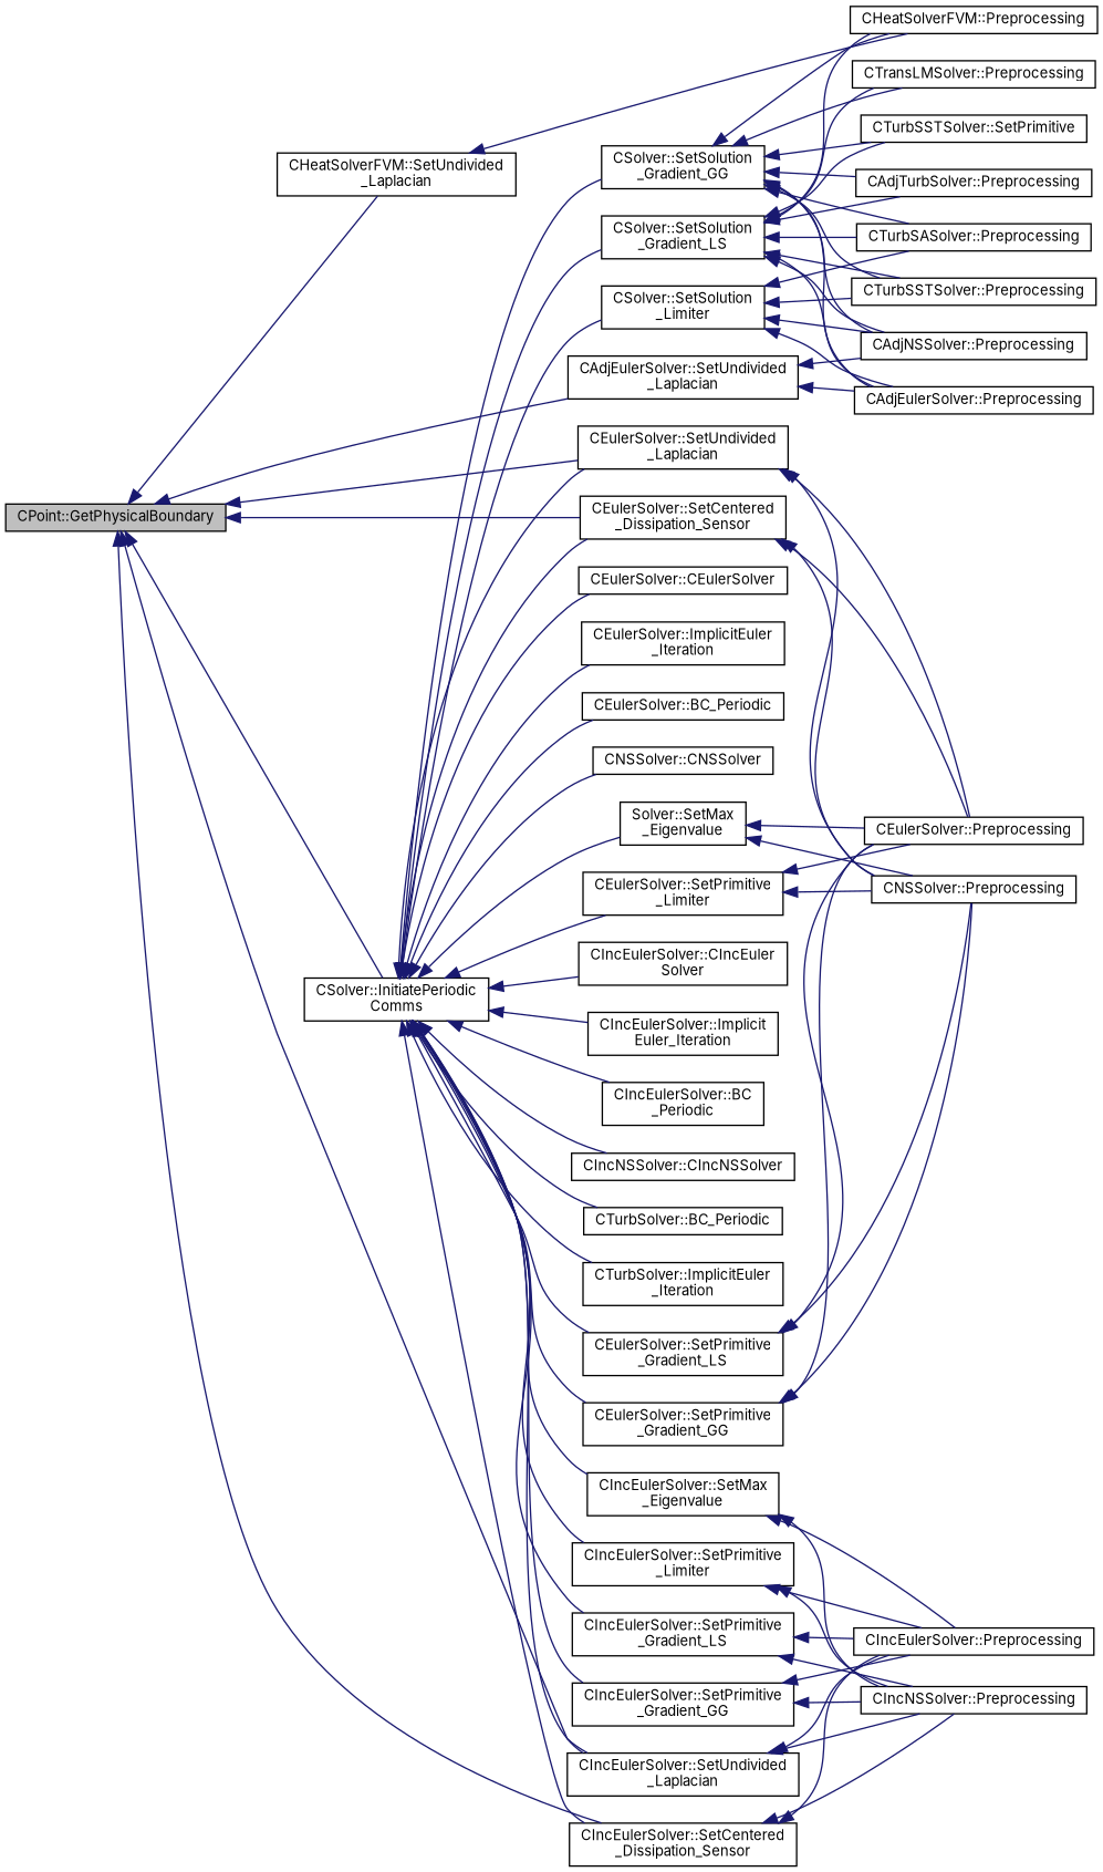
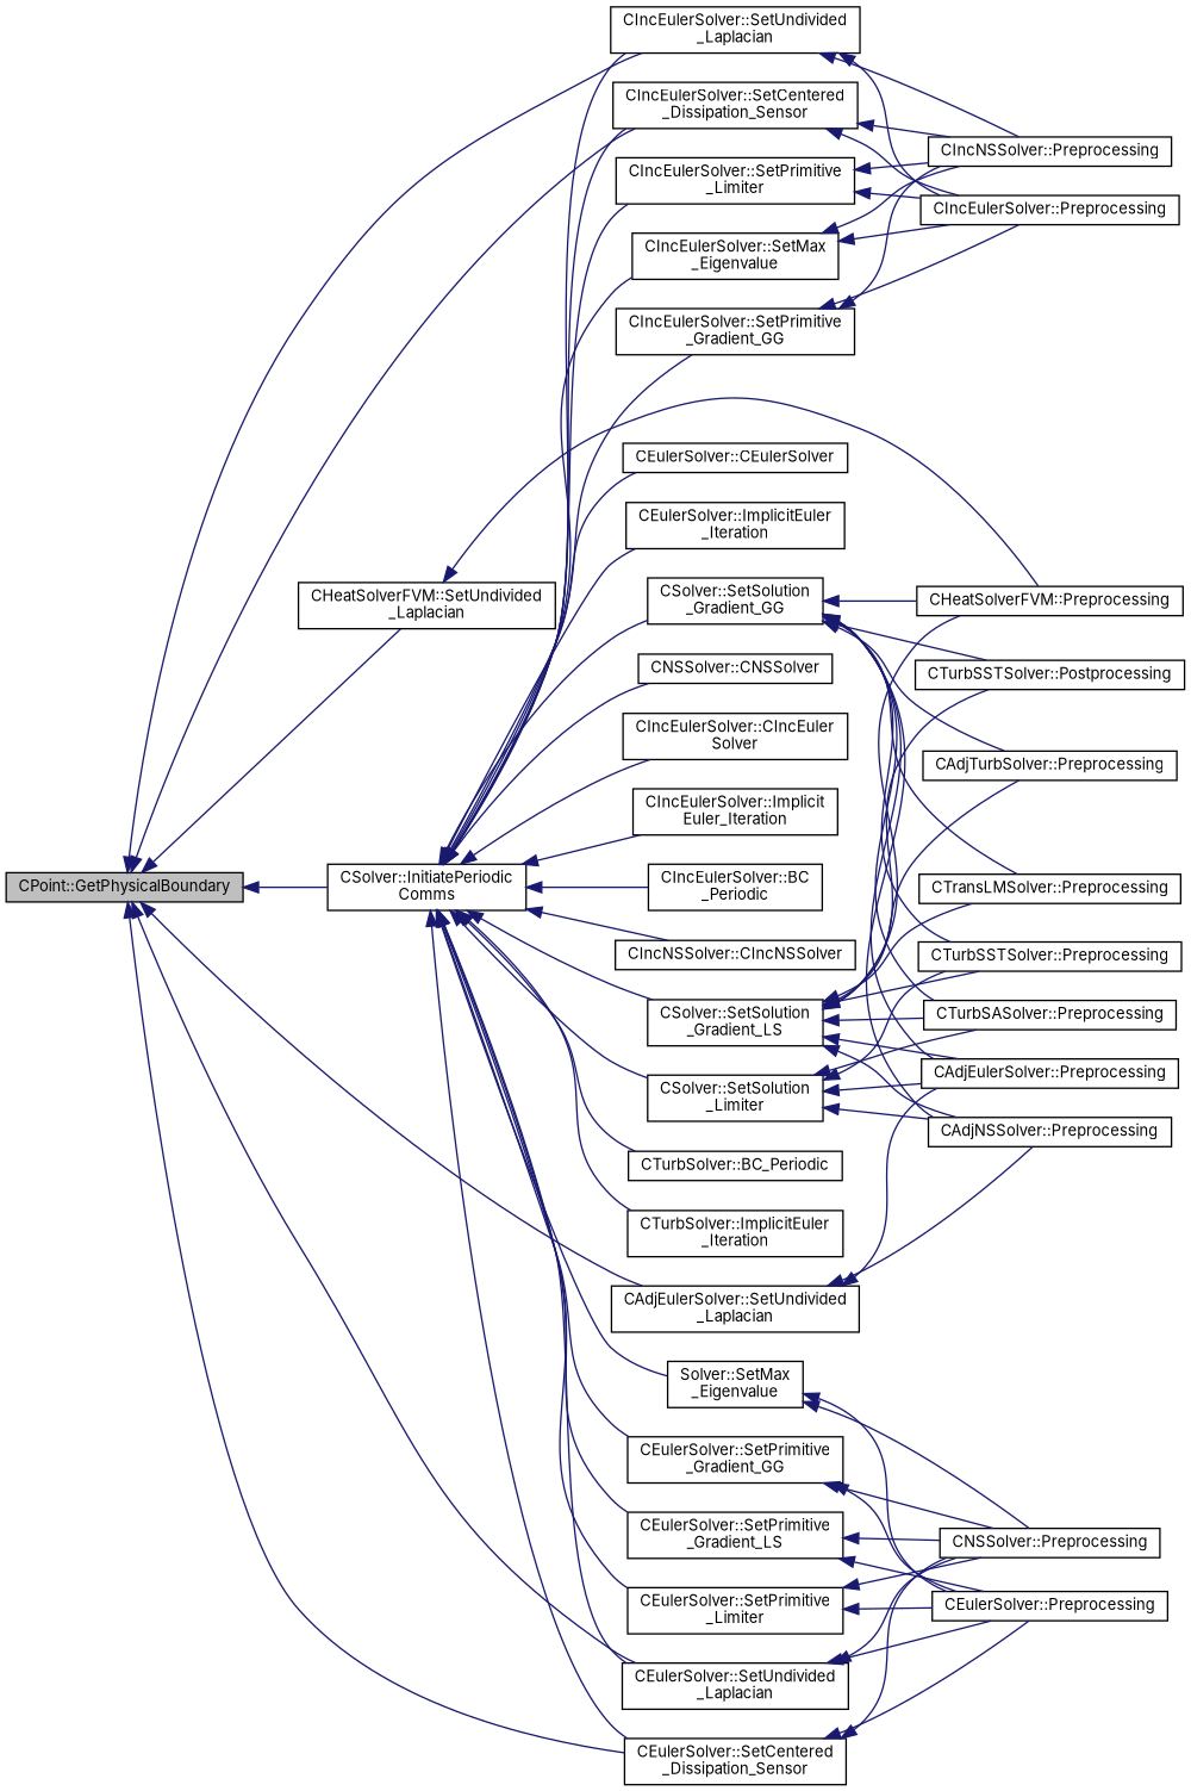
  digraph {
    fontname=Inter
    rankdir=LR
    node [color=black fillcolor=white fontname=Inter fontsize=10 shape=record style=filled]
    edge [color=midnightblue dir=back fontname=Inter fontsize=10 labelfontname=Helvetica labelfontsize=10 style=solid]
    n1 [fillcolor=grey75 fontcolor=black height=0.2 label="CPoint::GetPhysicalBoundary" width=0.4]
    n2 [height=0.2 label="CAdjEulerSolver::SetUndivided\l_Laplacian" width=0.4]
    n3 [height=0.2 label="CHeatSolverFVM::SetUndivided\l_Laplacian" width=0.4]
    n4 [height=0.2 label="CEulerSolver::SetUndivided\l_Laplacian" width=0.4]
    n5 [height=0.2 label="CEulerSolver::SetCentered\l_Dissipation_Sensor" width=0.4]
    n6 [height=0.2 label="CIncEulerSolver::SetUndivided\l_Laplacian" width=0.4]
    n7 [height=0.2 label="CIncEulerSolver::SetCentered\l_Dissipation_Sensor" width=0.4]
    n8 [height=0.2 label="CSolver::InitiatePeriodic\lComms" width=0.4]
    n9 [height=0.2 label="CAdjEulerSolver::Preprocessing" width=0.4]
    n10 [height=0.2 label="CAdjNSSolver::Preprocessing" width=0.4]
    n11 [height=0.2 label="CHeatSolverFVM::Preprocessing" width=0.4]
    n12 [height=0.2 label="CEulerSolver::Preprocessing" width=0.4]
    n13 [height=0.2 label="CNSSolver::Preprocessing" width=0.4]
    n14 [height=0.2 label="CIncEulerSolver::Preprocessing" width=0.4]
    n15 [height=0.2 label="CIncNSSolver::Preprocessing" width=0.4]
    n16 [height=0.2 label="CEulerSolver::CEulerSolver" width=0.4]
    n17 [height=0.2 label="Solver::SetMax\l_Eigenvalue" width=0.4]
    n18 [height=0.2 label="CEulerSolver::ImplicitEuler\l_Iteration" width=0.4]
    n19 [height=0.2 label="CEulerSolver::SetPrimitive\l_Gradient_GG" width=0.4]
    n20 [height=0.2 label="CEulerSolver::SetPrimitive\l_Gradient_LS" width=0.4]
    n21 [height=0.2 label="CEulerSolver::SetPrimitive\l_Limiter" width=0.4]
-   n22 [height=0.2 label="CEulerSolver::BC_Periodic" width=0.4]
    n23 [height=0.2 label="CNSSolver::CNSSolver" width=0.4]
    n24 [height=0.2 label="CIncEulerSolver::CIncEuler\lSolver" width=0.4]
    n25 [height=0.2 label="CIncEulerSolver::SetMax\l_Eigenvalue" width=0.4]
    n26 [height=0.2 label="CIncEulerSolver::Implicit\lEuler_Iteration" width=0.4]
    n27 [height=0.2 label="CIncEulerSolver::SetPrimitive\l_Gradient_GG" width=0.4]
-   n28 [height=0.2 label="CIncEulerSolver::SetPrimitive\l_Gradient_LS" width=0.4]
    n29 [height=0.2 label="CIncEulerSolver::SetPrimitive\l_Limiter" width=0.4]
    n30 [height=0.2 label="CIncEulerSolver::BC\l_Periodic" width=0.4]
    n31 [height=0.2 label="CIncNSSolver::CIncNSSolver" width=0.4]
    n32 [height=0.2 label="CTurbSolver::BC_Periodic" width=0.4]
    n33 [height=0.2 label="CTurbSolver::ImplicitEuler\l_Iteration" width=0.4]
    n34 [height=0.2 label="CSolver::SetSolution\l_Gradient_GG" width=0.4]
    n35 [height=0.2 label="CSolver::SetSolution\l_Gradient_LS" width=0.4]
    n36 [height=0.2 label="CSolver::SetSolution\l_Limiter" width=0.4]
    n37 [height=0.2 label="CAdjTurbSolver::Preprocessing" width=0.4]
    n38 [height=0.2 label="CTransLMSolver::Preprocessing" width=0.4]
    n39 [height=0.2 label="CTurbSASolver::Preprocessing" width=0.4]
    n40 [height=0.2 label="CTurbSSTSolver::Preprocessing" width=0.4]
-   n41 [height=0.2 label="CTurbSSTSolver::SetPrimitive" width=0.4]
+   n41 [height=0.2 label="CTurbSSTSolver::Postprocessing" width=0.4]
    n1 -> n2
    n1 -> n3
    n1 -> n4
    n1 -> n5
    n1 -> n6
    n1 -> n7
    n1 -> n8
    n2 -> n9
    n2 -> n10
    n3 -> n11
    n4 -> n12
    n4 -> n13
    n5 -> n12
    n5 -> n13
    n6 -> n14
    n6 -> n15
    n7 -> n14
    n7 -> n15
    n8 -> n4
    n8 -> n5
    n8 -> n6
    n8 -> n7
    n8 -> n16
    n8 -> n17
    n8 -> n18
    n8 -> n19
    n8 -> n20
    n8 -> n21
-   n8 -> n22
    n8 -> n23
    n8 -> n24
    n8 -> n25
    n8 -> n26
    n8 -> n27
-   n8 -> n28
    n8 -> n29
    n8 -> n30
    n8 -> n31
    n8 -> n32
    n8 -> n33
    n8 -> n34
    n8 -> n35
    n8 -> n36
    n17 -> n12
    n17 -> n13
    n19 -> n12
    n19 -> n13
    n20 -> n12
    n20 -> n13
    n21 -> n12
    n21 -> n13
    n25 -> n14
    n25 -> n15
    n27 -> n14
    n27 -> n15
-   n28 -> n14
-   n28 -> n15
    n29 -> n14
    n29 -> n15
    n34 -> n9
    n34 -> n10
    n34 -> n11
    n34 -> n37
    n34 -> n38
    n34 -> n39
    n34 -> n40
    n34 -> n41
    n35 -> n9
    n35 -> n10
    n35 -> n11
    n35 -> n37
    n35 -> n38
    n35 -> n39
    n35 -> n40
    n35 -> n41
    n36 -> n9
    n36 -> n10
    n36 -> n39
    n36 -> n40
  }
